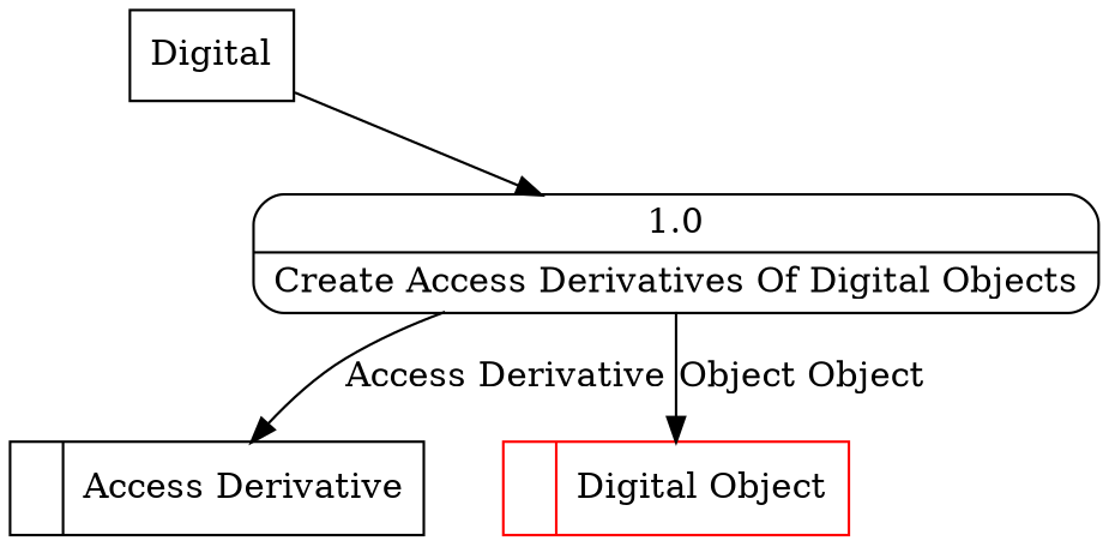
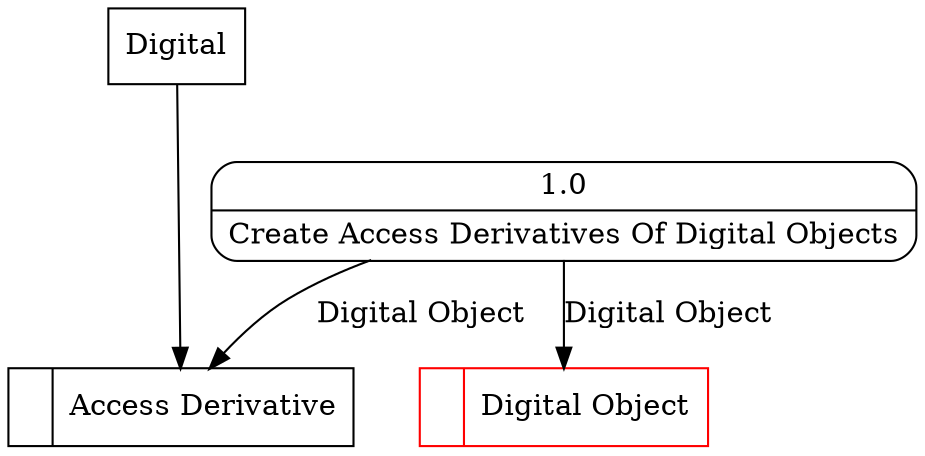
  digraph {
    node [shape=record]
    n1 [color=red label="<f0>  |<f1> Digital Object "]
    n2 [label="<f0>  |<f1> Access Derivative "]
    n3 [label=Digital shape=box]
    n4 [label="{<f0> 1.0|<f1> Create Access Derivatives Of Digital Objects }" shape=Mrecord]
-   n3 -> n4
-   n4 -> n1 [label="Object Object"]
-   n4 -> n2 [label="Access Derivative"]
+   n3 -> n2
+   n4 -> n1 [label="Digital Object"]
+   n4 -> n2 [label="Digital Object"]
  }
